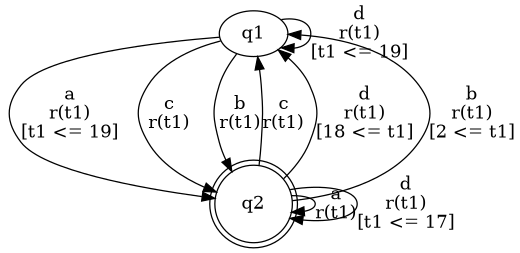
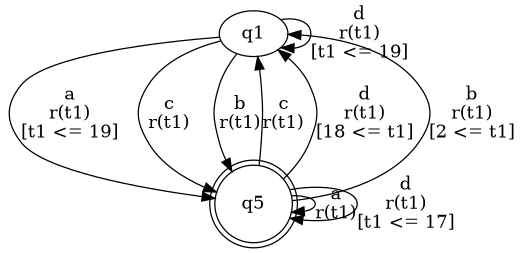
  digraph {
    n1 [label=q1]
-   n2 [label=q2 shape=doublecircle]
+   n2 [label=q5 shape=doublecircle]
    n1 -> n1 [label="d\nr(t1)\n[t1 <= 19]"]
    n1 -> n2 [label="a\nr(t1)\n[t1 <= 19]"]
    n1 -> n2 [label="c\nr(t1)\n"]
    n1 -> n2 [label="b\nr(t1)\n"]
    n2 -> n1 [label="c\nr(t1)\n"]
    n2 -> n1 [label="d\nr(t1)\n[18 <= t1]"]
    n2 -> n1 [label="b\nr(t1)\n[2 <= t1]"]
    n2 -> n2 [label="a\nr(t1)\n"]
    n2 -> n2 [label="d\nr(t1)\n[t1 <= 17]"]
  }
